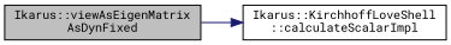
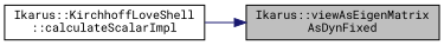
  digraph {
    rankdir=RL
    fontname="Roboto Mono"
    node [color=black fontname="Roboto Mono" fontsize=10 shape=record style=filled]
    n1 [fillcolor=grey75 fontcolor=black height=0.2 label="Ikarus::viewAsEigenMatrix\lAsDynFixed" width=0.4]
    n2 [fillcolor=white height=0.2 label="Ikarus::KirchhoffLoveShell\l::calculateScalarImpl" width=0.4]
-   n2 -> n1 [color=midnightblue dir=back fontname="Roboto Mono" fontsize=10 labelfontname=Helvetica labelfontsize=10 style=solid]
+   n1 -> n2 [color=midnightblue dir=back fontname="Roboto Mono" fontsize=10 labelfontname=Helvetica labelfontsize=10 style=solid]
  }
